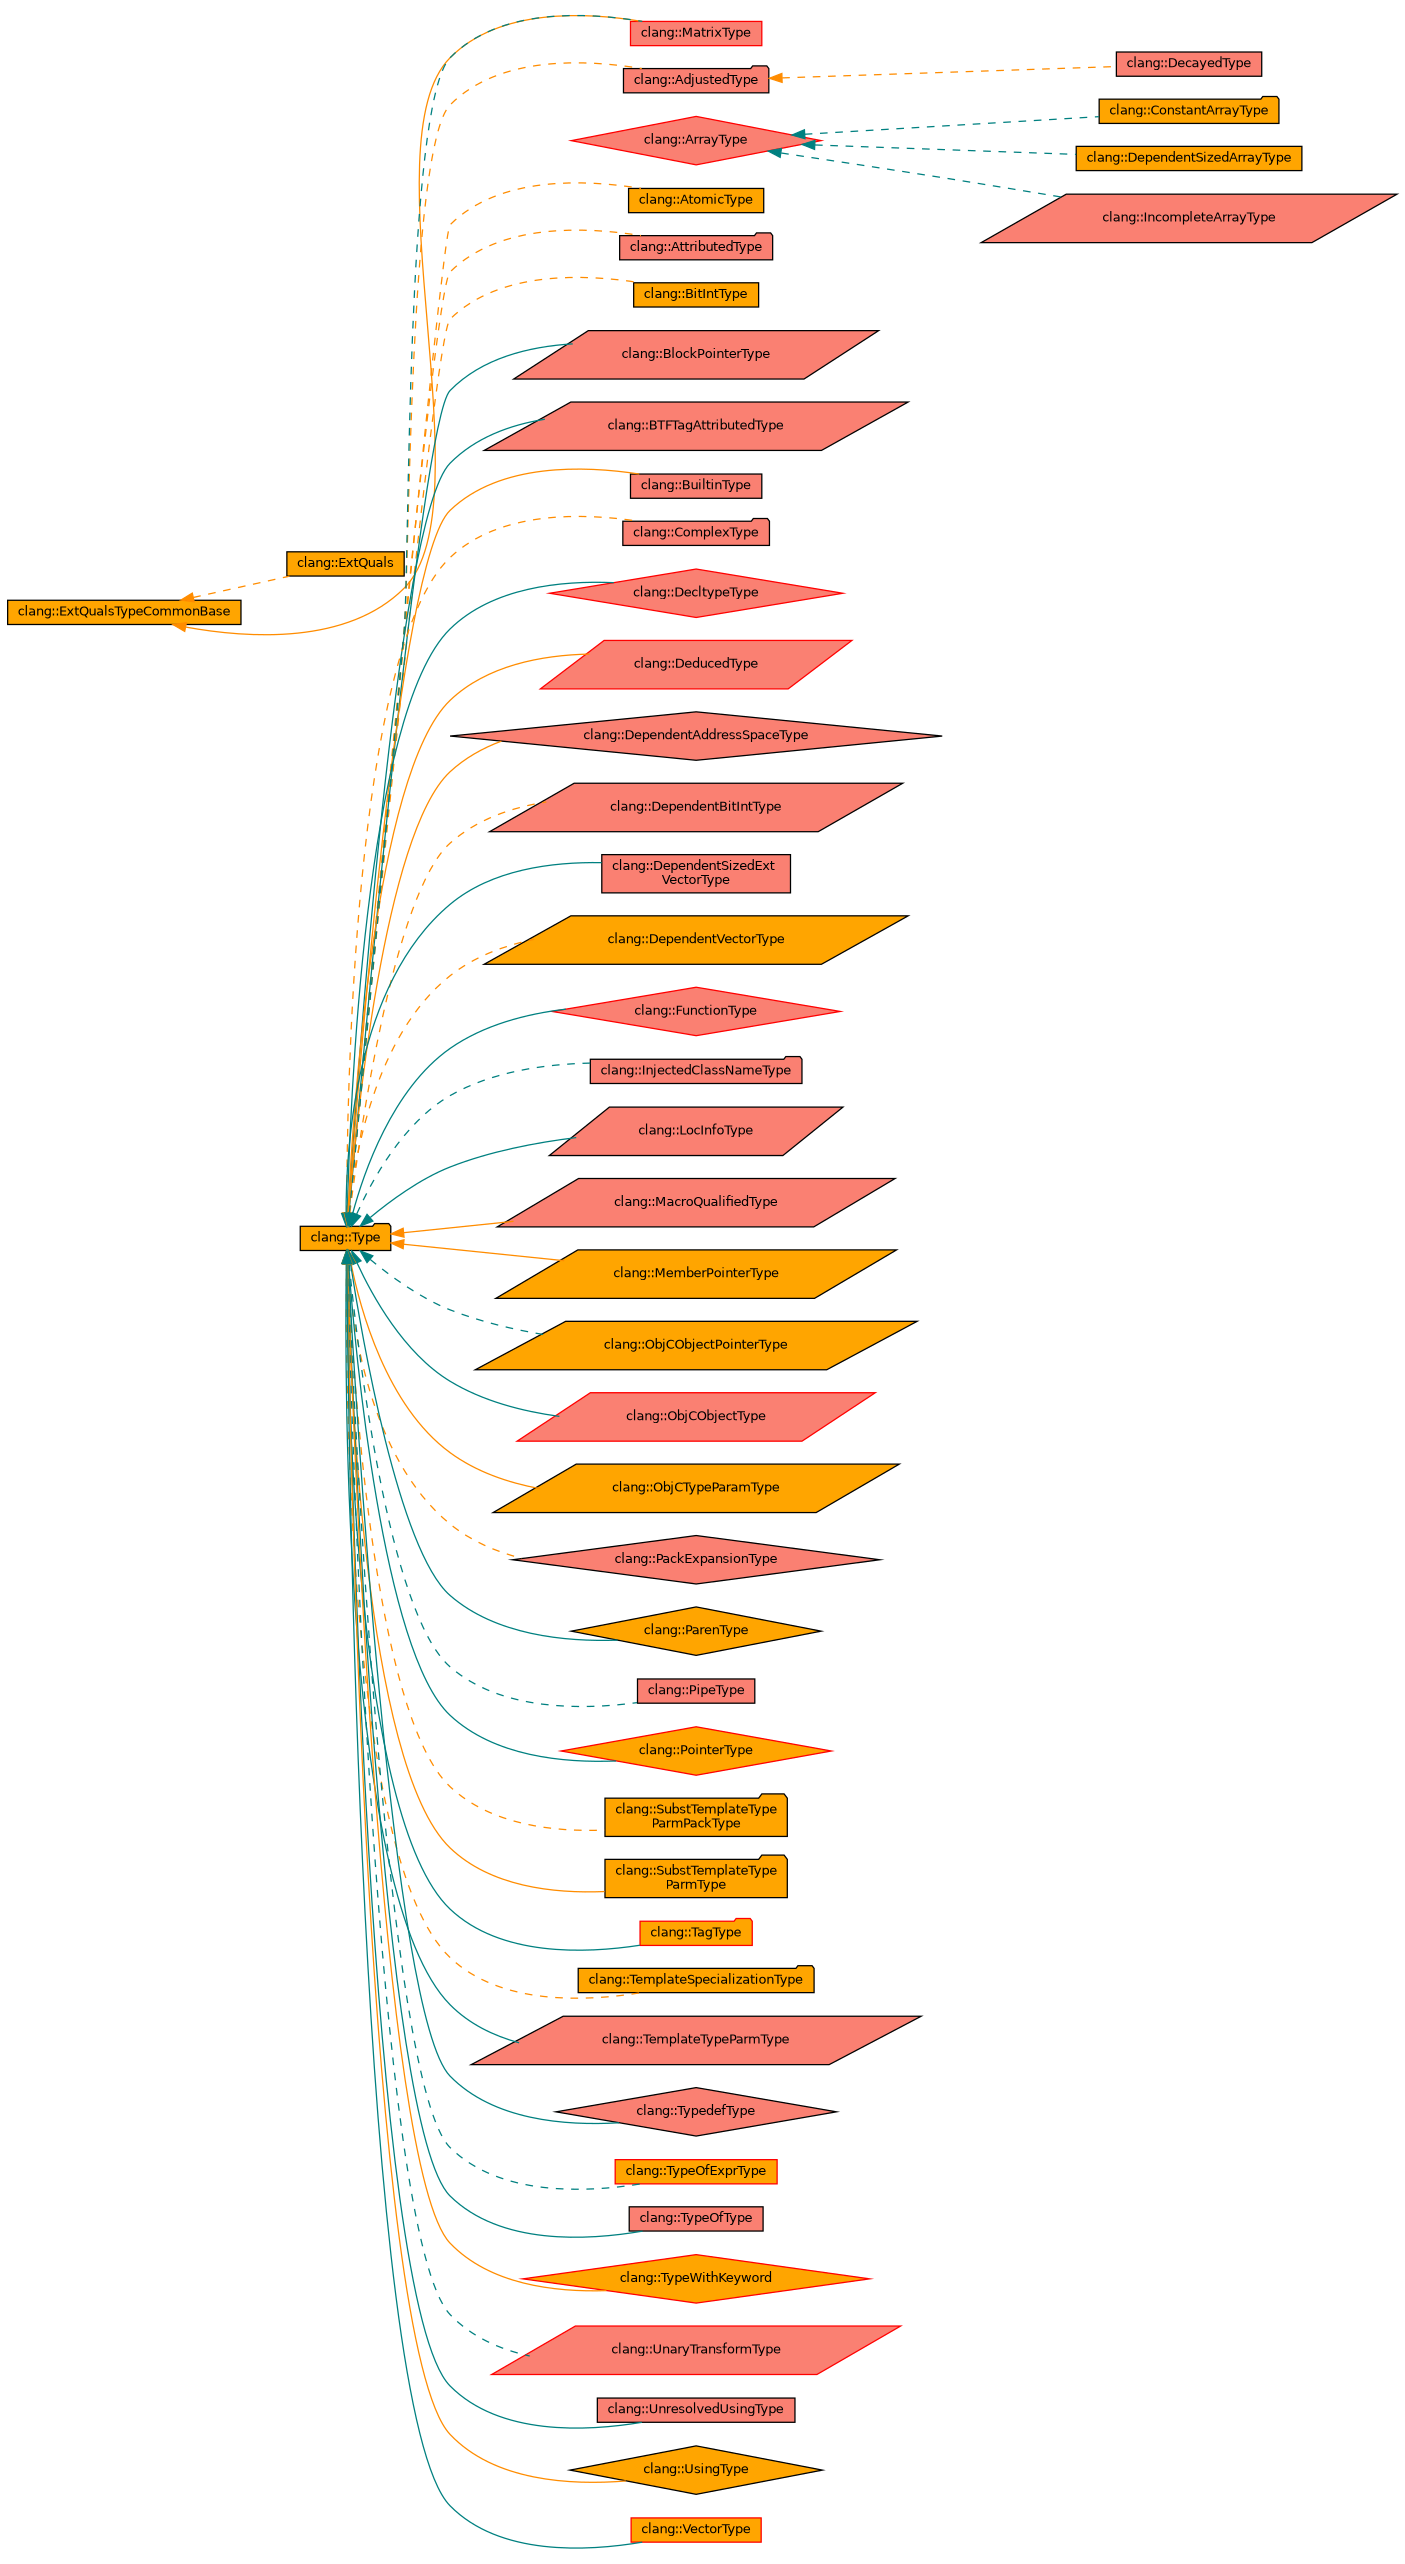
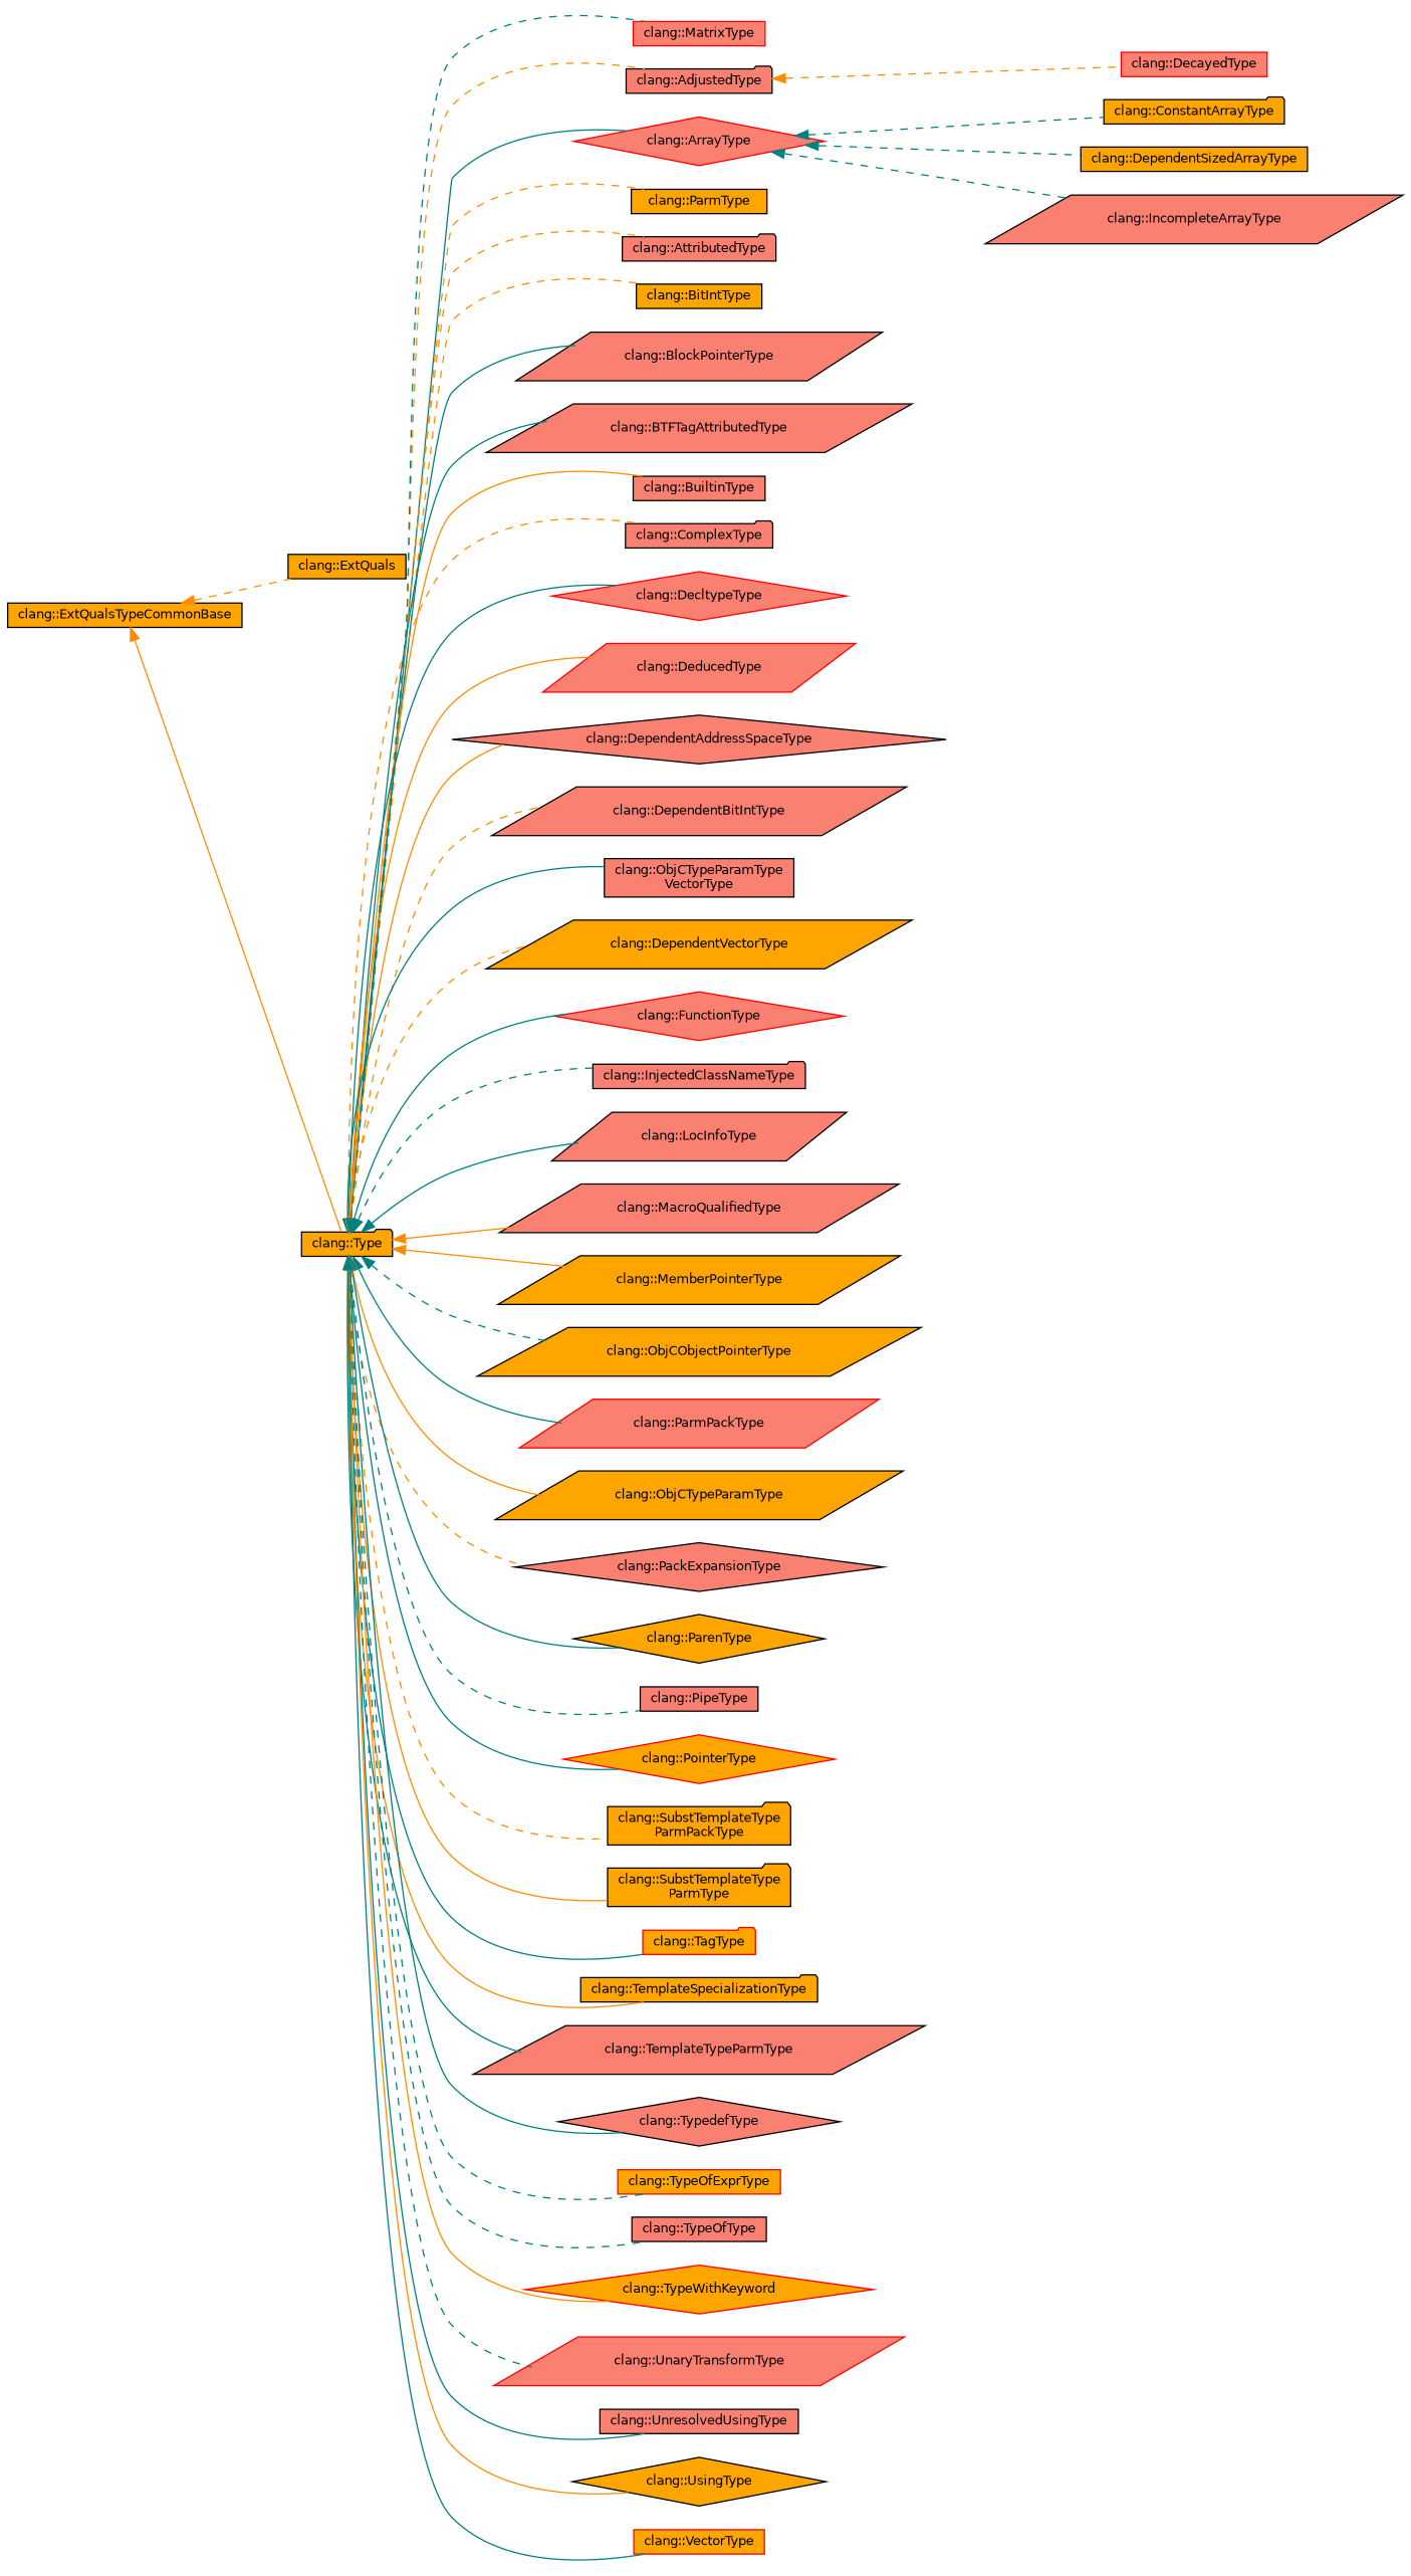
  digraph {
    rankdir=LR
    node [color=black fillcolor=salmon fontname=Helvetica fontsize=10 shape=box style=filled]
    edge [color=teal dir=back fontname=Helvetica fontsize=10 labelfontname=Helvetica labelfontsize=10 style=solid]
    n1 [fillcolor=orange fontcolor=black height=0.2 label="clang::ExtQualsTypeCommonBase" width=0.4]
    n2 [fillcolor=orange height=0.2 label="clang::ExtQuals" width=0.4]
    n3 [fillcolor=orange height=0.2 label="clang::Type" shape=folder width=0.4]
    n4 [height=0.2 label="clang::AdjustedType" shape=folder width=0.4]
    n5 [color=red height=0.2 label="clang::ArrayType" shape=diamond width=0.4]
-   n6 [fillcolor=orange height=0.2 label="clang::AtomicType" width=0.4]
+   n6 [fillcolor=orange height=0.2 label="clang::ParmType" width=0.4]
    n7 [height=0.2 label="clang::AttributedType" shape=folder width=0.4]
    n8 [fillcolor=orange height=0.2 label="clang::BitIntType" width=0.4]
    n9 [height=0.2 label="clang::BlockPointerType" shape=parallelogram width=0.4]
    n10 [height=0.2 label="clang::BTFTagAttributedType" shape=parallelogram width=0.4]
    n11 [height=0.2 label="clang::BuiltinType" width=0.4]
    n12 [height=0.2 label="clang::ComplexType" shape=folder width=0.4]
    n13 [color=red height=0.2 label="clang::DecltypeType" shape=diamond width=0.4]
    n14 [color=red height=0.2 label="clang::DeducedType" shape=parallelogram width=0.4]
    n15 [height=0.2 label="clang::DependentAddressSpaceType" shape=diamond width=0.4]
    n16 [height=0.2 label="clang::DependentBitIntType" shape=parallelogram width=0.4]
-   n17 [height=0.2 label="clang::DependentSizedExt\lVectorType" width=0.4]
+   n17 [height=0.2 label="clang::ObjCTypeParamType\lVectorType" width=0.4]
    n18 [fillcolor=orange height=0.2 label="clang::DependentVectorType" shape=parallelogram width=0.4]
    n19 [color=red height=0.2 label="clang::FunctionType" shape=diamond width=0.4]
    n20 [height=0.2 label="clang::InjectedClassNameType" shape=folder width=0.4]
    n21 [height=0.2 label="clang::LocInfoType" shape=parallelogram width=0.4]
    n22 [height=0.2 label="clang::MacroQualifiedType" shape=parallelogram width=0.4]
    n23 [color=red height=0.2 label="clang::MatrixType" width=0.4]
    n24 [fillcolor=orange height=0.2 label="clang::MemberPointerType" shape=parallelogram width=0.4]
    n25 [fillcolor=orange height=0.2 label="clang::ObjCObjectPointerType" shape=parallelogram width=0.4]
-   n26 [color=red height=0.2 label="clang::ObjCObjectType" shape=parallelogram width=0.4]
+   n26 [color=red height=0.2 label="clang::ParmPackType" shape=parallelogram width=0.4]
    n27 [fillcolor=orange height=0.2 label="clang::ObjCTypeParamType" shape=parallelogram width=0.4]
    n28 [height=0.2 label="clang::PackExpansionType" shape=diamond width=0.4]
    n29 [fillcolor=orange height=0.2 label="clang::ParenType" shape=diamond width=0.4]
    n30 [height=0.2 label="clang::PipeType" width=0.4]
    n31 [color=red fillcolor=orange height=0.2 label="clang::PointerType" shape=diamond width=0.4]
    n32 [fillcolor=orange height=0.2 label="clang::SubstTemplateType\lParmPackType" shape=folder width=0.4]
    n33 [fillcolor=orange height=0.2 label="clang::SubstTemplateType\lParmType" shape=folder width=0.4]
    n34 [color=red fillcolor=orange height=0.2 label="clang::TagType" shape=folder width=0.4]
    n35 [fillcolor=orange height=0.2 label="clang::TemplateSpecializationType" shape=folder width=0.4]
    n36 [height=0.2 label="clang::TemplateTypeParmType" shape=parallelogram width=0.4]
    n37 [height=0.2 label="clang::TypedefType" shape=diamond width=0.4]
    n38 [color=red fillcolor=orange height=0.2 label="clang::TypeOfExprType" width=0.4]
    n39 [height=0.2 label="clang::TypeOfType" width=0.4]
    n40 [color=red fillcolor=orange height=0.2 label="clang::TypeWithKeyword" shape=diamond width=0.4]
    n41 [color=red height=0.2 label="clang::UnaryTransformType" shape=parallelogram width=0.4]
    n42 [height=0.2 label="clang::UnresolvedUsingType" width=0.4]
    n43 [fillcolor=orange height=0.2 label="clang::UsingType" shape=diamond width=0.4]
    n44 [color=red fillcolor=orange height=0.2 label="clang::VectorType" width=0.4]
-   n45 [height=0.2 label="clang::DecayedType" width=0.4]
+   n45 [color=red height=0.2 label="clang::DecayedType" width=0.4]
    n46 [fillcolor=orange height=0.2 label="clang::ConstantArrayType" shape=folder width=0.4]
    n47 [fillcolor=orange height=0.2 label="clang::DependentSizedArrayType" width=0.4]
    n48 [height=0.2 label="clang::IncompleteArrayType" shape=parallelogram width=0.4]
    n1 -> n2 [color=darkorange style=dashed]
-   n1 -> n23 [color=darkorange]
+   n1 -> n3 [color=darkorange]
    n3 -> n4 [color=darkorange style=dashed]
+   n3 -> n5
    n3 -> n6 [color=darkorange style=dashed]
    n3 -> n7 [color=darkorange style=dashed]
    n3 -> n8 [color=darkorange style=dashed]
    n3 -> n9
    n3 -> n10
    n3 -> n11 [color=darkorange]
    n3 -> n12 [color=darkorange style=dashed]
    n3 -> n13
    n3 -> n14 [color=darkorange]
    n3 -> n15 [color=darkorange]
    n3 -> n16 [color=darkorange style=dashed]
    n3 -> n17
    n3 -> n18 [color=darkorange style=dashed]
    n3 -> n19
    n3 -> n20 [style=dashed]
    n3 -> n21
    n3 -> n22 [color=darkorange]
    n3 -> n23 [style=dashed]
    n3 -> n24 [color=darkorange]
    n3 -> n25 [style=dashed]
    n3 -> n26
    n3 -> n27 [color=darkorange]
    n3 -> n28 [color=darkorange style=dashed]
    n3 -> n29
    n3 -> n30 [style=dashed]
    n3 -> n31
    n3 -> n32 [color=darkorange style=dashed]
    n3 -> n33 [color=darkorange]
    n3 -> n34
-   n3 -> n35 [color=darkorange style=dashed]
+   n3 -> n35 [color=darkorange]
    n3 -> n36
    n3 -> n37
    n3 -> n38 [style=dashed]
-   n3 -> n39
+   n3 -> n39 [style=dashed]
    n3 -> n40 [color=darkorange]
    n3 -> n41 [style=dashed]
    n3 -> n42
    n3 -> n43 [color=darkorange]
    n3 -> n44
    n4 -> n45 [color=darkorange style=dashed]
    n5 -> n46 [style=dashed]
    n5 -> n47 [style=dashed]
    n5 -> n48 [style=dashed]
  }
